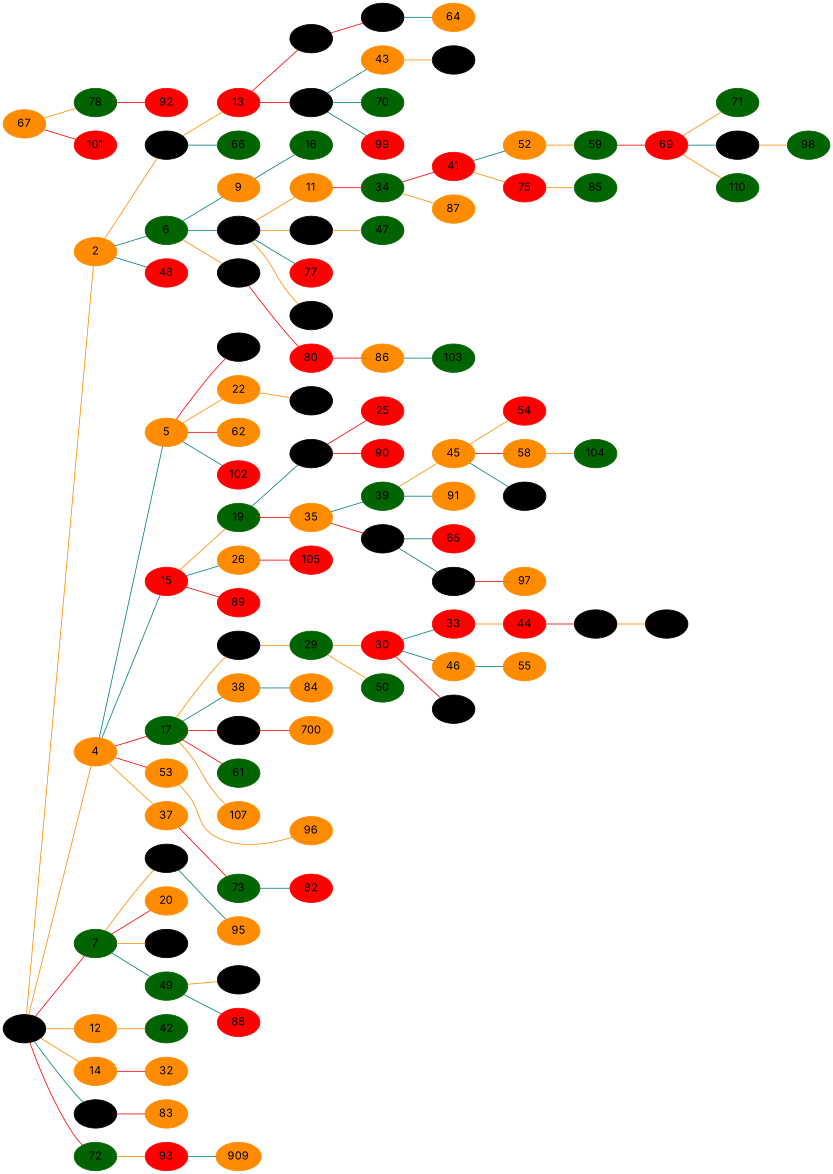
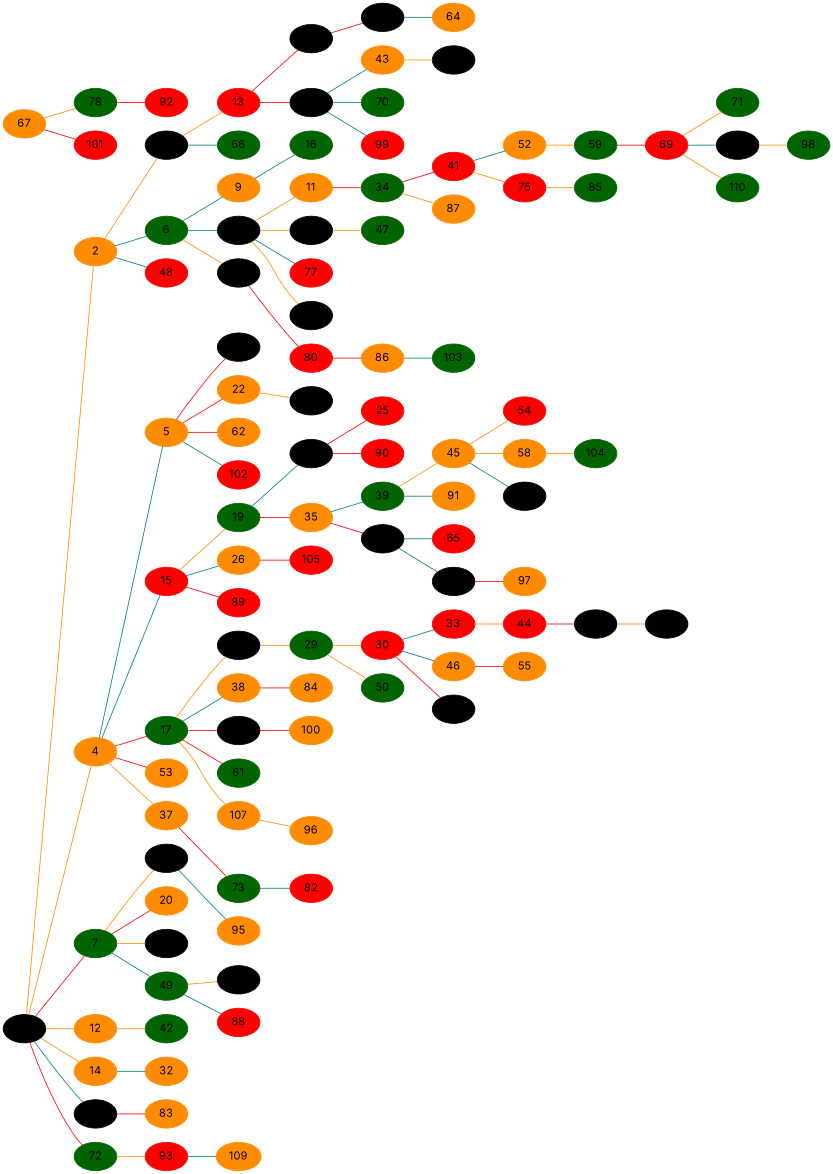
  graph {
    fontname=Inter
    rankdir=LR
    node [color=darkorange fontname=Inter style=filled]
    edge [color=darkorange fontname=Inter]
    1 [color=black]
    2
    4
    7 [color=darkgreen]
    12
    14
    40 [color=black]
    72 [color=darkgreen]
    3 [color=black]
    6 [color=darkgreen]
    48 [color=red]
    5
    15 [color=red]
    17 [color=darkgreen]
    37
    53
    18 [color=black]
    20
    31 [color=black]
    49 [color=darkgreen]
    42 [color=darkgreen]
    32
    83
    93 [color=red]
    13 [color=red]
    66 [color=darkgreen]
    9
    10 [color=black]
    28 [color=black]
    23 [color=black]
    24 [color=black]
    8 [color=black]
    22
    62
    102 [color=red]
    19 [color=darkgreen]
    26
    89 [color=red]
    27 [color=black]
    38
    60 [color=black]
    61 [color=darkgreen]
    107
    73 [color=darkgreen]
    96
    94 [color=black]
    16 [color=darkgreen]
    11
    36 [color=black]
    77 [color=red]
    106 [color=black]
    80 [color=red]
    95
    81 [color=black]
    88 [color=red]
    34 [color=darkgreen]
    47 [color=darkgreen]
    41 [color=red]
    87
    56 [color=black]
    43
    70 [color=darkgreen]
    99 [color=red]
    21 [color=black]
    35
    105 [color=red]
    29 [color=darkgreen]
    84
-   100 [label=700]
+   100
    25 [color=red]
    90 [color=red]
    39 [color=darkgreen]
    51 [color=black]
    78 [color=darkgreen]
    67
    101 [color=red]
    64
    57 [color=black]
    30 [color=red]
    50 [color=darkgreen]
    86
    33 [color=red]
    46
    63 [color=black]
    44 [color=red]
    55
    79 [color=black]
    52
    75 [color=red]
    45
    91
    65 [color=red]
    68 [color=black]
    82 [color=red]
    54 [color=red]
    58
    76 [color=black]
    59 [color=darkgreen]
    85 [color=darkgreen]
    108 [color=black]
    104 [color=darkgreen]
    97
    69 [color=red]
    71 [color=darkgreen]
    74 [color=black]
    110 [color=darkgreen]
    92 [color=red]
    98 [color=darkgreen]
-   109 [label=909]
+   109
    103 [color=darkgreen]
    1 -- 2
    1 -- 4
    1 -- 7 [color=red]
    1 -- 12
    1 -- 14
    1 -- 40 [color=teal]
    1 -- 72 [color=red]
    2 -- 3
    2 -- 6 [color=teal]
    2 -- 48 [color=teal]
    4 -- 5 [color=teal]
    4 -- 15 [color=teal]
    4 -- 17 [color=red]
    4 -- 37
    4 -- 53 [color=red]
    7 -- 18
    7 -- 20 [color=red]
    7 -- 31
    7 -- 49 [color=teal]
    12 -- 42
-   14 -- 32 [color=red]
+   14 -- 32 [color=teal]
    40 -- 83 [color=red]
    72 -- 93
    3 -- 13
    3 -- 66 [color=teal]
    6 -- 9 [color=teal]
    6 -- 10 [color=teal]
    6 -- 28
    5 -- 8 [color=red]
-   5 -- 22
+   5 -- 22 [color=red]
    5 -- 62 [color=red]
    5 -- 102 [color=teal]
    15 -- 19
    15 -- 26 [color=teal]
    15 -- 89 [color=red]
    17 -- 27
    17 -- 38 [color=teal]
    17 -- 60 [color=red]
    17 -- 61 [color=red]
    17 -- 107
    37 -- 73 [color=red]
-   53 -- 96
+   107 -- 96
    18 -- 95 [color=teal]
    49 -- 81
    49 -- 88 [color=teal]
    93 -- 109 [color=teal]
    13 -- 23 [color=red]
    13 -- 24 [color=red]
    9 -- 16 [color=teal]
    10 -- 11
    10 -- 36
    10 -- 77 [color=teal]
    10 -- 106
    28 -- 80 [color=red]
    23 -- 56 [color=red]
    24 -- 43 [color=teal]
    24 -- 70 [color=teal]
    24 -- 99 [color=teal]
    22 -- 94
    19 -- 21 [color=teal]
    19 -- 35 [color=red]
    26 -- 105 [color=red]
    27 -- 29
-   38 -- 84 [color=teal]
+   38 -- 84 [color=red]
    60 -- 100 [color=red]
    73 -- 82 [color=teal]
    11 -- 34 [color=red]
    36 -- 47
    80 -- 86 [color=red]
    34 -- 41 [color=red]
    34 -- 87
    41 -- 52 [color=teal]
    41 -- 75
    56 -- 64 [color=teal]
    43 -- 57
    21 -- 25 [color=red]
    21 -- 90 [color=red]
    35 -- 39 [color=teal]
    35 -- 51 [color=red]
    29 -- 30
    29 -- 50
    39 -- 45
    39 -- 91 [color=teal]
    51 -- 65 [color=teal]
    51 -- 68 [color=teal]
    78 -- 92 [color=red]
    67 -- 78
    67 -- 101 [color=red]
    30 -- 33 [color=teal]
    30 -- 46 [color=teal]
    30 -- 63 [color=red]
    86 -- 103 [color=teal]
    33 -- 44
-   46 -- 55 [color=teal]
+   46 -- 55 [color=red]
    44 -- 79 [color=red]
    79 -- 108
    52 -- 59
    75 -- 85
    45 -- 54
-   45 -- 58 [color=red]
+   45 -- 58
    45 -- 76 [color=teal]
    68 -- 97 [color=red]
    58 -- 104
    59 -- 69 [color=red]
    69 -- 71
    69 -- 74 [color=teal]
    69 -- 110
    74 -- 98
  }
